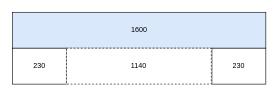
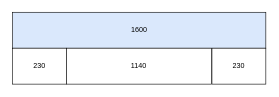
  <mxCell id="0" />
  <mxCell id="1" parent="0" />
  <mxCell id="2" value="1600" style="rounded=0;whiteSpace=wrap;html=1;fillColor=#dae8fc;" vertex="1" parent="1"><mxGeometry x="20" y="20" width="423" height="60" as="geometry" /></mxCell>
  <mxCell id="3" value="230" style="rounded=0;whiteSpace=wrap;html=1;" vertex="1" parent="1"><mxGeometry x="20" y="80" width="90" height="60" as="geometry" /></mxCell>
  <mxCell id="4" value="230" style="rounded=0;whiteSpace=wrap;html=1;" vertex="1" parent="1"><mxGeometry x="353" y="80" width="90" height="60" as="geometry" /></mxCell>
- <mxCell id="5" value="1140" style="rounded=0;whiteSpace=wrap;html=1;dashed=1;" vertex="1" parent="1"><mxGeometry x="110" y="80" width="242" height="60" as="geometry" /></mxCell>
+ <mxCell id="5" value="1140" style="rounded=0;whiteSpace=wrap;html=1;" vertex="1" parent="1"><mxGeometry x="110" y="80" width="242" height="60" as="geometry" /></mxCell>
